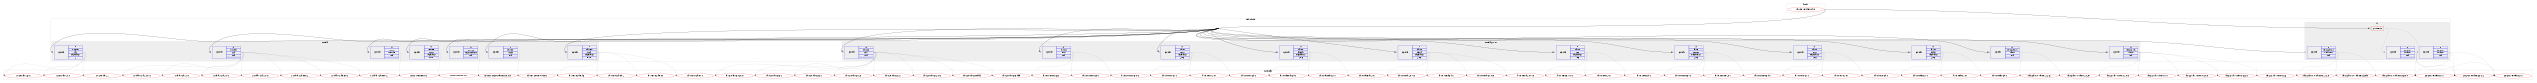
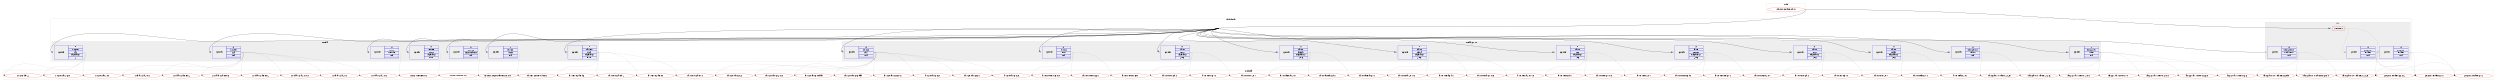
  digraph {
    compound=true
    concentrate=true
    fontname="DejaVu Sans Mono"
    fontsize=10
    newrank=true
    rankdir=TB
    ranksep=1.5
    node [color=red fontname="DejaVu Sans Mono" fontsize=10]
    edge [arrowhead=vee fontname="DejaVu Sans Mono" headport=w style=dotted tailport=e weight=100]
    n1 [label="kde-misc/kcollectd-0.9-r1" width=4]
    n2 [color=blue label=<<TABLE BORDER="0" CELLBORDER="1" CELLSPACING="0" CELLPADDING="4" WIDTH="220"><TR><TD ROWSPAN="6" CELLPADDING="30">pack_dep</TD></TR><TR><TD WIDTH="110">no</TD></TR><TR><TD>dev-util</TD></TR><TR><TD>automoc</TD></TR><TR><TD>none</TD></TR><TR><TD></TD></TR></TABLE>> shape=none]
    n3 [color=blue label=<<TABLE BORDER="0" CELLBORDER="1" CELLSPACING="0" CELLPADDING="4" WIDTH="220"><TR><TD ROWSPAN="6" CELLPADDING="30">pack_dep</TD></TR><TR><TD WIDTH="110">no</TD></TR><TR><TD>dev-util</TD></TR><TR><TD>cmake</TD></TR><TR><TD>greaterequal</TD></TR><TR><TD>3.7.2</TD></TR></TABLE>> shape=none]
    n4 [color=blue label=<<TABLE BORDER="0" CELLBORDER="1" CELLSPACING="0" CELLPADDING="4" WIDTH="220"><TR><TD ROWSPAN="6" CELLPADDING="30">pack_dep</TD></TR><TR><TD WIDTH="110">no</TD></TR><TR><TD>sys-apps</TD></TR><TR><TD>sed</TD></TR><TR><TD>greaterequal</TD></TR><TR><TD>4</TD></TR></TABLE>> shape=none]
    n5 [color=blue label=<<TABLE BORDER="0" CELLBORDER="1" CELLSPACING="0" CELLPADDING="4" WIDTH="220"><TR><TD ROWSPAN="6" CELLPADDING="30">pack_dep</TD></TR><TR><TD WIDTH="110">no</TD></TR><TR><TD>sys-devel</TD></TR><TR><TD>make</TD></TR><TR><TD>none</TD></TR><TR><TD></TD></TR></TABLE>> shape=none]
    n6 [color=blue label=<<TABLE BORDER="0" CELLBORDER="1" CELLSPACING="0" CELLPADDING="4" WIDTH="220"><TR><TD ROWSPAN="6" CELLPADDING="30">pack_dep</TD></TR><TR><TD WIDTH="110">no</TD></TR><TR><TD>virtual</TD></TR><TR><TD>pkgconfig</TD></TR><TR><TD>none</TD></TR><TR><TD></TD></TR></TABLE>> shape=none]
    n7 [color=blue label=<<TABLE BORDER="0" CELLBORDER="1" CELLSPACING="0" CELLPADDING="4" WIDTH="220"><TR><TD ROWSPAN="6" CELLPADDING="30">pack_dep</TD></TR><TR><TD WIDTH="110">no</TD></TR><TR><TD>x11-libs</TD></TR><TR><TD>libXtst</TD></TR><TR><TD>greaterequal</TD></TR><TR><TD>1.1.0</TD></TR></TABLE>> shape=none]
    n8 [color=blue label=<<TABLE BORDER="0" CELLBORDER="1" CELLSPACING="0" CELLPADDING="4" WIDTH="220"><TR><TD ROWSPAN="6" CELLPADDING="30">pack_dep</TD></TR><TR><TD WIDTH="110">no</TD></TR><TR><TD>x11-proto</TD></TR><TR><TD>xf86vidmodeproto</TD></TR><TR><TD>none</TD></TR><TR><TD></TD></TR></TABLE>> shape=none]
    n9 [color=blue label=<<TABLE BORDER="0" CELLBORDER="1" CELLSPACING="0" CELLPADDING="4" WIDTH="220"><TR><TD ROWSPAN="6" CELLPADDING="30">pack_dep</TD></TR><TR><TD WIDTH="110">no</TD></TR><TR><TD>dev-lang</TD></TR><TR><TD>perl</TD></TR><TR><TD>none</TD></TR><TR><TD></TD></TR></TABLE>> shape=none]
    n10 [color=blue label=<<TABLE BORDER="0" CELLBORDER="1" CELLSPACING="0" CELLPADDING="4" WIDTH="220"><TR><TD ROWSPAN="6" CELLPADDING="30">pack_dep</TD></TR><TR><TD WIDTH="110">no</TD></TR><TR><TD>dev-libs</TD></TR><TR><TD>boost</TD></TR><TR><TD>none</TD></TR><TR><TD></TD></TR></TABLE>> shape=none]
    n11 [color=blue label=<<TABLE BORDER="0" CELLBORDER="1" CELLSPACING="0" CELLPADDING="4" WIDTH="220"><TR><TD ROWSPAN="6" CELLPADDING="30">pack_dep</TD></TR><TR><TD WIDTH="110">no</TD></TR><TR><TD>dev-qt</TD></TR><TR><TD>qtdbus</TD></TR><TR><TD>greaterequal</TD></TR><TR><TD>4.8.5</TD></TR></TABLE>> shape=none]
    n12 [color=blue label=<<TABLE BORDER="0" CELLBORDER="1" CELLSPACING="0" CELLPADDING="4" WIDTH="220"><TR><TD ROWSPAN="6" CELLPADDING="30">pack_dep</TD></TR><TR><TD WIDTH="110">no</TD></TR><TR><TD>dev-qt</TD></TR><TR><TD>designer</TD></TR><TR><TD>greaterequal</TD></TR><TR><TD>4.8.5</TD></TR></TABLE>> shape=none]
    n13 [color=blue label=<<TABLE BORDER="0" CELLBORDER="1" CELLSPACING="0" CELLPADDING="4" WIDTH="220"><TR><TD ROWSPAN="6" CELLPADDING="30">pack_dep</TD></TR><TR><TD WIDTH="110">no</TD></TR><TR><TD>dev-qt</TD></TR><TR><TD>qtcore</TD></TR><TR><TD>greaterequal</TD></TR><TR><TD>4.8.5</TD></TR></TABLE>> shape=none]
    n14 [color=blue label=<<TABLE BORDER="0" CELLBORDER="1" CELLSPACING="0" CELLPADDING="4" WIDTH="220"><TR><TD ROWSPAN="6" CELLPADDING="30">pack_dep</TD></TR><TR><TD WIDTH="110">no</TD></TR><TR><TD>dev-qt</TD></TR><TR><TD>qtgui</TD></TR><TR><TD>greaterequal</TD></TR><TR><TD>4.8.5</TD></TR></TABLE>> shape=none]
    n15 [color=blue label=<<TABLE BORDER="0" CELLBORDER="1" CELLSPACING="0" CELLPADDING="4" WIDTH="220"><TR><TD ROWSPAN="6" CELLPADDING="30">pack_dep</TD></TR><TR><TD WIDTH="110">no</TD></TR><TR><TD>dev-qt</TD></TR><TR><TD>qtscript</TD></TR><TR><TD>greaterequal</TD></TR><TR><TD>4.8.5</TD></TR></TABLE>> shape=none]
    n16 [color=blue label=<<TABLE BORDER="0" CELLBORDER="1" CELLSPACING="0" CELLPADDING="4" WIDTH="220"><TR><TD ROWSPAN="6" CELLPADDING="30">pack_dep</TD></TR><TR><TD WIDTH="110">no</TD></TR><TR><TD>dev-qt</TD></TR><TR><TD>qtsvg</TD></TR><TR><TD>greaterequal</TD></TR><TR><TD>4.8.5</TD></TR></TABLE>> shape=none]
    n17 [color=blue label=<<TABLE BORDER="0" CELLBORDER="1" CELLSPACING="0" CELLPADDING="4" WIDTH="220"><TR><TD ROWSPAN="6" CELLPADDING="30">pack_dep</TD></TR><TR><TD WIDTH="110">no</TD></TR><TR><TD>dev-qt</TD></TR><TR><TD>qttest</TD></TR><TR><TD>greaterequal</TD></TR><TR><TD>4.8.5</TD></TR></TABLE>> shape=none]
    n18 [color=blue label=<<TABLE BORDER="0" CELLBORDER="1" CELLSPACING="0" CELLPADDING="4" WIDTH="220"><TR><TD ROWSPAN="6" CELLPADDING="30">pack_dep</TD></TR><TR><TD WIDTH="110">no</TD></TR><TR><TD>kde-frameworks</TD></TR><TR><TD>kdelibs</TD></TR><TR><TD>none</TD></TR><TR><TD></TD></TR></TABLE>> shape=none]
    n19 [color=blue label=<<TABLE BORDER="0" CELLBORDER="1" CELLSPACING="0" CELLPADDING="4" WIDTH="220"><TR><TD ROWSPAN="6" CELLPADDING="30">pack_dep</TD></TR><TR><TD WIDTH="110">no</TD></TR><TR><TD>net-analyzer</TD></TR><TR><TD>rrdtool</TD></TR><TR><TD>none</TD></TR><TR><TD></TD></TR></TABLE>> shape=none]
    n20 [color=blue label=<<TABLE BORDER="0" CELLBORDER="1" CELLSPACING="0" CELLPADDING="4" WIDTH="220"><TR><TD ROWSPAN="6" CELLPADDING="30">pack_dep</TD></TR><TR><TD WIDTH="110">no</TD></TR><TR><TD>kde-frameworks</TD></TR><TR><TD>oxygen-icons</TD></TR><TR><TD>none</TD></TR><TR><TD></TD></TR></TABLE>> shape=none]
    n21 [color=blue label=<<TABLE BORDER="0" CELLBORDER="1" CELLSPACING="0" CELLPADDING="4" WIDTH="220"><TR><TD ROWSPAN="6" CELLPADDING="30">pack_dep</TD></TR><TR><TD WIDTH="110">no</TD></TR><TR><TD>app-admin</TD></TR><TR><TD>collectd</TD></TR><TR><TD>none</TD></TR><TR><TD></TD></TR></TABLE>> shape=none]
    n22 [color=blue label=<<TABLE BORDER="0" CELLBORDER="1" CELLSPACING="0" CELLPADDING="4" WIDTH="220"><TR><TD ROWSPAN="6" CELLPADDING="30">pack_dep</TD></TR><TR><TD WIDTH="110">no</TD></TR><TR><TD>app-admin</TD></TR><TR><TD>collectd</TD></TR><TR><TD>none</TD></TR><TR><TD></TD></TR></TABLE>> shape=none]
    n23 [label=<<TABLE BORDER="0" CELLBORDER="1" CELLSPACING="0" CELLPADDING="4"><TR><TD CELLPADDING="10">any_of_group</TD></TR></TABLE>> shape=none]
    n24 [label="dev-util/automoc-0.9.88-r1" width=4]
    n25 [label="dev-util/cmake-3.7.2" width=4]
    n26 [label="dev-util/cmake-3.8.2" width=4]
    n27 [label="dev-util/cmake-3.9.4" width=4]
    n28 [label="dev-util/cmake-3.9.5" width=4]
    n29 [label="sys-apps/sed-4.2.2" width=4]
    n30 [label="sys-apps/sed-4.5-r1" width=4]
    n31 [label="sys-apps/sed-4.4" width=4]
    n32 [label="sys-devel/make-3.80-r4" width=4]
    n33 [label="sys-devel/make-3.81-r2" width=4]
    n34 [label="sys-devel/make-3.82-r4" width=4]
    n35 [label="sys-devel/make-4.0-r1" width=4]
    n36 [label="sys-devel/make-4.1-r1" width=4]
    n37 [label="sys-devel/make-4.2.1" width=4]
    n38 [label="sys-devel/make-4.2.1-r1" width=4]
    n39 [label="virtual/pkgconfig-0-r1" width=4]
    n40 [label="x11-libs/libXtst-1.2.3" width=4]
    n41 [label="x11-proto/xf86vidmodeproto-2.3.1-r1" width=4]
    n42 [label="dev-lang/perl-5.24.1-r2" width=4]
    n43 [label="dev-lang/perl-5.24.2" width=4]
    n44 [label="dev-lang/perl-5.24.3" width=4]
    n45 [label="dev-lang/perl-5.26.0" width=4]
    n46 [label="dev-lang/perl-5.26.1" width=4]
    n47 [label="dev-lang/perl-5.26.1-r1" width=4]
    n48 [label="dev-lang/perl-5.26.9999" width=4]
    n49 [label="dev-lang/perl-5.28.9999" width=4]
    n50 [label="dev-libs/boost-1.62.0-r1" width=4]
    n51 [label="dev-libs/boost-1.63.0" width=4]
    n52 [label="dev-libs/boost-1.65.0" width=4]
    n53 [label="dev-qt/designer-4.8.7" width=4]
    n54 [label="dev-qt/designer-5.7.1" width=4]
    n55 [label="dev-qt/designer-5.9.2" width=4]
    n56 [label="dev-qt/qtcore-4.8.7-r2" width=4]
    n57 [label="dev-qt/qtcore-4.8.7-r3" width=4]
    n58 [label="dev-qt/qtcore-5.7.1-r3" width=4]
    n59 [label="dev-qt/qtcore-5.9.2" width=4]
    n60 [label="dev-qt/qtdbus-4.8.7" width=4]
    n61 [label="dev-qt/qtdbus-5.7.1" width=4]
    n62 [label="dev-qt/qtdbus-5.9.2" width=4]
    n63 [label="dev-qt/qtgui-4.8.7" width=4]
    n64 [label="dev-qt/qtgui-5.7.1-r1" width=4]
    n65 [label="dev-qt/qtgui-5.9.2" width=4]
    n66 [label="dev-qt/qtscript-4.8.7" width=4]
    n67 [label="dev-qt/qtscript-5.7.1" width=4]
    n68 [label="dev-qt/qtscript-5.9.2" width=4]
    n69 [label="dev-qt/qtsvg-4.8.7" width=4]
    n70 [label="dev-qt/qtsvg-5.7.1" width=4]
    n71 [label="dev-qt/qtsvg-5.9.2" width=4]
    n72 [label="dev-qt/qttest-4.8.7" width=4]
    n73 [label="dev-qt/qttest-5.7.1" width=4]
-   n74 [label="dev-qt/qttest-5.9.2" width=4]
    n75 [label="kde-frameworks/kdelibs-4.14.34" width=4]
    n76 [label="kde-frameworks/kdelibs-4.14.37" width=4]
    n77 [label="net-analyzer/rrdtool-1.4.8-r1" width=4]
    n78 [label="net-analyzer/rrdtool-1.5.5" width=4]
    n79 [label="net-analyzer/rrdtool-1.5.5-r1" width=4]
    n80 [label="net-analyzer/rrdtool-1.6.0-r1" width=4]
    n81 [label="net-analyzer/rrdtool-1.7.0" width=4]
    n82 [label="app-admin/collectd-5.6.2-r4" width=4]
    n83 [label="app-admin/collectd-5.7.1" width=4]
    n84 [label="app-admin/collectd-5.7.2" width=4]
    n85 [label="kde-frameworks/oxygen-icons-4.14.3" width=4]
    n86 [label="kde-frameworks/oxygen-icons-5.37.0" width=4]
    n87 [label="kde-frameworks/oxygen-icons-5.39.0" width=4]
    subgraph cluster_1 {
      color=gray
      label=<<i>ebuild</i>>
      rank=same
      n1
    }
    subgraph cluster_2 {
      color=gray
      label=<<i>dependencies</i>>
      subgraph cluster_3 {
        color=gray
        fillcolor="#eeeeee"
        label=<<i>compile</i>>
        style=filled
        subgraph sub_4 {
          color=gray
          fillcolor="#eeeeee"
          label=<<i>compile</i>>
          style=filled
          n2
        }
        subgraph sub_5 {
          color=gray
          fillcolor="#eeeeee"
          label=<<i>compile</i>>
          style=filled
          n3
        }
        subgraph sub_6 {
          color=gray
          fillcolor="#eeeeee"
          label=<<i>compile</i>>
          style=filled
          n4
        }
        subgraph sub_7 {
          color=gray
          fillcolor="#eeeeee"
          label=<<i>compile</i>>
          style=filled
          n5
        }
        subgraph sub_8 {
          color=gray
          fillcolor="#eeeeee"
          label=<<i>compile</i>>
          style=filled
          n6
        }
        subgraph sub_9 {
          color=gray
          fillcolor="#eeeeee"
          label=<<i>compile</i>>
          style=filled
          n7
        }
        subgraph sub_10 {
          color=gray
          fillcolor="#eeeeee"
          label=<<i>compile</i>>
          style=filled
          n8
        }
      }
      subgraph cluster_11 {
        color=gray
        fillcolor="#eeeeee"
        label=<<i>compile and run</i>>
        style=filled
        subgraph sub_12 {
          color=gray
          fillcolor="#eeeeee"
          label=<<i>compile and run</i>>
          style=filled
          n9
        }
        subgraph sub_13 {
          color=gray
          fillcolor="#eeeeee"
          label=<<i>compile and run</i>>
          style=filled
          n10
        }
        subgraph sub_14 {
          color=gray
          fillcolor="#eeeeee"
          label=<<i>compile and run</i>>
          style=filled
          n11
        }
        subgraph sub_15 {
          color=gray
          fillcolor="#eeeeee"
          label=<<i>compile and run</i>>
          style=filled
          n12
        }
        subgraph sub_16 {
          color=gray
          fillcolor="#eeeeee"
          label=<<i>compile and run</i>>
          style=filled
          n13
        }
        subgraph sub_17 {
          color=gray
          fillcolor="#eeeeee"
          label=<<i>compile and run</i>>
          style=filled
          n14
        }
        subgraph sub_18 {
          color=gray
          fillcolor="#eeeeee"
          label=<<i>compile and run</i>>
          style=filled
          n15
        }
        subgraph sub_19 {
          color=gray
          fillcolor="#eeeeee"
          label=<<i>compile and run</i>>
          style=filled
          n16
        }
        subgraph sub_20 {
          color=gray
          fillcolor="#eeeeee"
          label=<<i>compile and run</i>>
          style=filled
          n17
        }
        subgraph sub_21 {
          color=gray
          fillcolor="#eeeeee"
          label=<<i>compile and run</i>>
          style=filled
          n18
        }
        subgraph sub_22 {
          color=gray
          fillcolor="#eeeeee"
          label=<<i>compile and run</i>>
          style=filled
          n19
        }
      }
      subgraph cluster_23 {
        color=gray
        fillcolor="#eeeeee"
        label=<<i>run</i>>
        style=filled
        subgraph sub_24 {
          color=gray
          fillcolor="#eeeeee"
          label=<<i>run</i>>
          style=filled
          n20
        }
        subgraph sub_25 {
          color=gray
          fillcolor="#eeeeee"
          label=<<i>run</i>>
          style=filled
          n23
          subgraph sub_26 {
            color=gray
            fillcolor="#eeeeee"
            label=<<i>run</i>>
            style=filled
            n21
          }
          subgraph sub_27 {
            color=gray
            fillcolor="#eeeeee"
            label=<<i>run</i>>
            style=filled
            n22
          }
        }
      }
    }
    subgraph cluster_28 {
      color=gray
      label=<<i>candidates</i>>
      rank=same
      subgraph sub_29 {
        color=black
        label=<<i>candidates</i>>
        nodesep=1
        rank=same
        n24
      }
      subgraph sub_30 {
        color=black
        label=<<i>candidates</i>>
        nodesep=1
        rank=same
        n25
        n26
        n27
        n28
      }
      subgraph sub_31 {
        color=black
        label=<<i>candidates</i>>
        nodesep=1
        rank=same
        n29
        n30
        n31
      }
      subgraph sub_32 {
        color=black
        label=<<i>candidates</i>>
        nodesep=1
        rank=same
        n32
        n33
        n34
        n35
        n36
        n37
        n38
      }
      subgraph sub_33 {
        color=black
        label=<<i>candidates</i>>
        nodesep=1
        rank=same
        n39
      }
      subgraph sub_34 {
        color=black
        label=<<i>candidates</i>>
        nodesep=1
        rank=same
        n40
      }
      subgraph sub_35 {
        color=black
        label=<<i>candidates</i>>
        nodesep=1
        rank=same
        n41
      }
      subgraph sub_36 {
        color=black
        label=<<i>candidates</i>>
        nodesep=1
        rank=same
        n42
        n43
        n44
        n45
        n46
        n47
        n48
        n49
      }
      subgraph sub_37 {
        color=black
        label=<<i>candidates</i>>
        nodesep=1
        rank=same
        n50
        n51
        n52
      }
      subgraph sub_38 {
        color=black
        label=<<i>candidates</i>>
        nodesep=1
        rank=same
        n53
        n54
        n55
      }
      subgraph sub_39 {
        color=black
        label=<<i>candidates</i>>
        nodesep=1
        rank=same
        n56
        n57
        n58
        n59
      }
      subgraph sub_40 {
        color=black
        label=<<i>candidates</i>>
        nodesep=1
        rank=same
        n60
        n61
        n62
      }
      subgraph sub_41 {
        color=black
        label=<<i>candidates</i>>
        nodesep=1
        rank=same
        n63
        n64
        n65
      }
      subgraph sub_42 {
        color=black
        label=<<i>candidates</i>>
        nodesep=1
        rank=same
        n66
        n67
        n68
      }
      subgraph sub_43 {
        color=black
        label=<<i>candidates</i>>
        nodesep=1
        rank=same
        n69
        n70
        n71
      }
      subgraph sub_44 {
        color=black
        label=<<i>candidates</i>>
        nodesep=1
        rank=same
        n72
        n73
-       n74
      }
      subgraph sub_45 {
        color=black
        label=<<i>candidates</i>>
        nodesep=1
        rank=same
        n75
        n76
      }
      subgraph sub_46 {
        color=black
        label=<<i>candidates</i>>
        nodesep=1
        rank=same
        n77
        n78
        n79
        n80
        n81
      }
      subgraph sub_47 {
        color=black
        label=<<i>candidates</i>>
        nodesep=1
        rank=same
        n82
        n83
        n84
      }
      subgraph sub_48 {
        color=black
        label=<<i>candidates</i>>
        nodesep=1
        rank=same
        n82
        n83
        n84
      }
      subgraph sub_49 {
        color=black
        label=<<i>candidates</i>>
        nodesep=1
        rank=same
        n85
        n86
        n87
      }
    }
    n1 -> n2 [style=solid weight=20]
    n1 -> n3 [style=solid weight=20]
    n1 -> n4 [style=solid weight=20]
    n1 -> n5 [style=solid weight=20]
    n1 -> n6 [style=solid weight=20]
    n1 -> n7 [style=solid weight=20]
    n1 -> n8 [style=solid weight=20]
    n1 -> n9 [arrowhead=odotvee style=solid weight=20]
    n1 -> n10 [arrowhead=odotvee style=solid weight=20]
    n1 -> n11 [arrowhead=odotvee style=solid weight=20]
    n1 -> n12 [arrowhead=odotvee style=solid weight=20]
    n1 -> n13 [arrowhead=odotvee style=solid weight=20]
    n1 -> n14 [arrowhead=odotvee style=solid weight=20]
    n1 -> n15 [arrowhead=odotvee style=solid weight=20]
    n1 -> n16 [arrowhead=odotvee style=solid weight=20]
    n1 -> n17 [arrowhead=odotvee style=solid weight=20]
    n1 -> n18 [arrowhead=odotvee style=solid weight=20]
    n1 -> n19 [arrowhead=odotvee style=solid weight=20]
    n1 -> n20 [arrowhead=odot style=solid weight=20]
    n1 -> n23 [arrowhead=odotvee style=solid weight=20]
    n2 -> n24
    n3 -> n25
    n3 -> n26
    n3 -> n27
    n3 -> n28
    n4 -> n29
    n4 -> n30
    n4 -> n31
    n5 -> n32
    n5 -> n33
    n5 -> n34
    n5 -> n35
    n5 -> n36
    n5 -> n37
    n5 -> n38
    n6 -> n39
    n7 -> n40
    n8 -> n41
    n9 -> n42
    n9 -> n43
    n9 -> n44
    n9 -> n45
    n9 -> n46
    n9 -> n47
    n9 -> n48
    n9 -> n49
    n10 -> n50
    n10 -> n51
    n10 -> n52
    n11 -> n60
    n11 -> n61
    n11 -> n62
    n12 -> n53
    n12 -> n54
    n12 -> n55
    n13 -> n56
    n13 -> n57
    n13 -> n58
    n13 -> n59
    n14 -> n63
    n14 -> n64
    n14 -> n65
    n15 -> n66
    n15 -> n67
    n15 -> n68
    n16 -> n69
    n16 -> n70
    n16 -> n71
    n17 -> n72
    n17 -> n73
-   n17 -> n74
    n18 -> n75
    n18 -> n76
    n19 -> n77
    n19 -> n78
    n19 -> n79
    n19 -> n80
    n19 -> n81
    n20 -> n85
    n20 -> n86
    n20 -> n87
    n21 -> n82
    n21 -> n83
    n21 -> n84
    n22 -> n82
    n22 -> n83
    n22 -> n84
    n23 -> n21 [arrowhead=oinv weight=20]
    n23 -> n22 [arrowhead=oinv weight=20]
  }
